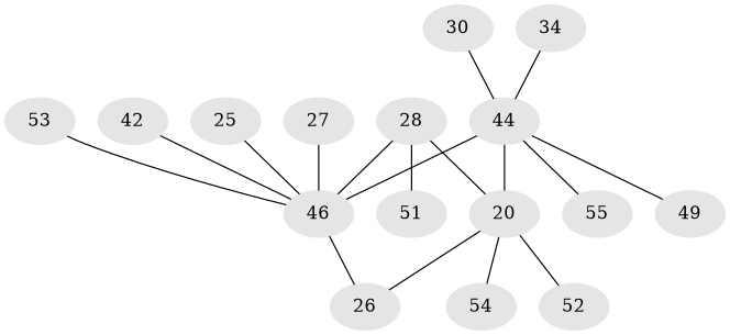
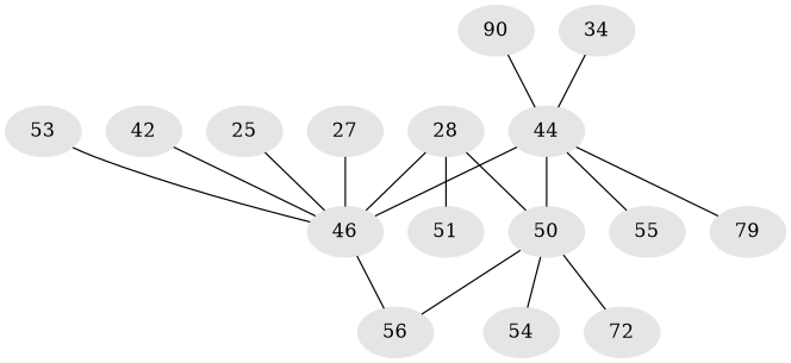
  graph {
    node [color=gray90 style=filled]
    46 [super="+41+32+22"]
-   56 [super="+40" label=26]
+   56 [super="+40"]
    25
    27
    28 [super="+17"]
-   50 [super="+21+35+12+38+48" label=20]
+   50 [super="+21+35+12+38+48"]
    51
-   52
+   52 [label=72]
    54
    44 [super="+10+36+14+23+29"]
-   49
+   49 [label=79]
    55 [super="+53"]
-   30
+   30 [label=90]
    n14 [label=53]
    34 [super="+26"]
    42
    46 -- 56
    25 -- 46
    27 -- 46
    28 -- 46 [weight=2]
    28 -- 50
    28 -- 51
    50 -- 56
    50 -- 52
    50 -- 54
    44 -- 46 [weight=3]
    44 -- 50 [weight=2]
    44 -- 49
    44 -- 55
    30 -- 44
    n14 -- 46
    34 -- 44
    42 -- 46
  }
